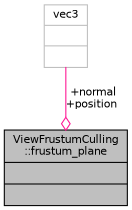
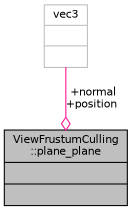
  digraph {
    node [fontname=Helvetica fontsize=10 shape=record]
-   n1 [color=black fillcolor=grey75 fontcolor=black height=0.2 label="{ViewFrustumCulling\l::frustum_plane\n||}" style=filled width=0.4]
+   n1 [color=black fillcolor=grey75 fontcolor=black height=0.2 label="{ViewFrustumCulling\l::plane_plane\n||}" style=filled width=0.4]
    n2 [color=grey75 height=0.2 label="{vec3\n||}" width=0.4]
    n2 -> n1 [arrowhead=odiamond color=deeppink fontname=Helvetica fontsize=10 label=" +normal\n+position" labelfontname=Helvetica labelfontsize=10 style=solid]
  }
